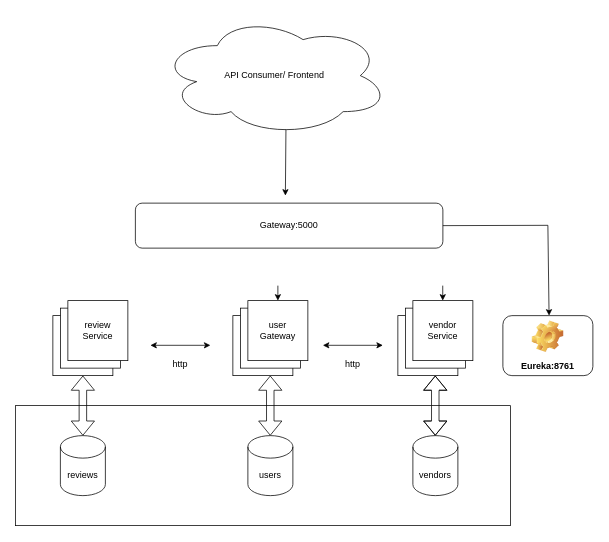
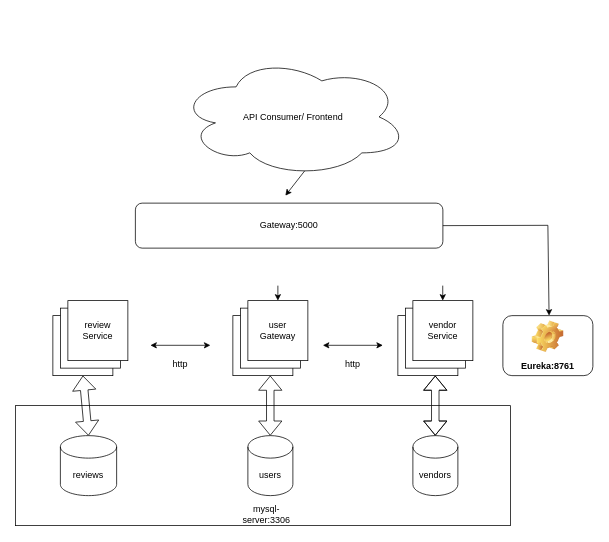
  <mxCell id="0" />
  <mxCell id="1" parent="0" />
- <mxCell id="2" value="API Consumer/ Frontend" style="ellipse;shape=cloud;whiteSpace=wrap;html=1;" vertex="1" parent="1"><mxGeometry x="213" width="305" height="160" as="geometry" y="20" /></mxCell>
+ <mxCell id="2" value="API Consumer/ Frontend" style="ellipse;shape=cloud;whiteSpace=wrap;html=1;" vertex="1" parent="1"><mxGeometry x="238" y="75" width="305" height="160" as="geometry" /></mxCell>
  <mxCell id="3" value="" style="endArrow=classic;html=1;rounded=0;exitX=0.55;exitY=0.95;exitDx=0;exitDy=0;exitPerimeter=0;" edge="1" parent="1" source="2"><mxGeometry width="50" height="50" relative="1" as="geometry"><mxPoint x="360" y="190" as="sourcePoint" /><mxPoint x="380" y="260" as="targetPoint" /></mxGeometry></mxCell>
  <mxCell id="4" value="Gateway:5000" style="rounded=1;whiteSpace=wrap;html=1;" vertex="1" parent="1"><mxGeometry x="180" y="270" width="410" height="60" as="geometry" /></mxCell>
  <mxCell id="5" value="Eureka:8761" style="label;whiteSpace=wrap;html=1;align=center;verticalAlign=bottom;spacingLeft=0;spacingBottom=4;imageAlign=center;imageVerticalAlign=top;image=img/clipart/Gear_128x128.png" vertex="1" parent="1"><mxGeometry x="670" y="420" width="120" height="80" as="geometry" /></mxCell>
  <mxCell id="6" value="" style="whiteSpace=wrap;html=1;aspect=fixed;" vertex="1" parent="1"><mxGeometry x="70" y="420" width="80" height="80" as="geometry" /></mxCell>
  <mxCell id="7" value="" style="whiteSpace=wrap;html=1;aspect=fixed;" vertex="1" parent="1"><mxGeometry x="80" y="410" width="80" height="80" as="geometry" /></mxCell>
  <mxCell id="8" value="review&lt;br&gt;Service" style="whiteSpace=wrap;html=1;aspect=fixed;" vertex="1" parent="1"><mxGeometry x="90" y="400" width="80" height="80" as="geometry" /></mxCell>
  <mxCell id="9" value="" style="whiteSpace=wrap;html=1;aspect=fixed;" vertex="1" parent="1"><mxGeometry x="310" y="420" width="80" height="80" as="geometry" /></mxCell>
  <mxCell id="10" value="" style="whiteSpace=wrap;html=1;aspect=fixed;" vertex="1" parent="1"><mxGeometry x="320" y="410" width="80" height="80" as="geometry" /></mxCell>
  <mxCell id="11" value="user&lt;br&gt;Gateway" style="whiteSpace=wrap;html=1;aspect=fixed;" vertex="1" parent="1"><mxGeometry x="330" y="400" width="80" height="80" as="geometry" /></mxCell>
  <mxCell id="12" value="" style="whiteSpace=wrap;html=1;aspect=fixed;" vertex="1" parent="1"><mxGeometry x="530" y="420" width="80" height="80" as="geometry" /></mxCell>
  <mxCell id="13" value="" style="whiteSpace=wrap;html=1;aspect=fixed;" vertex="1" parent="1"><mxGeometry x="540" y="410" width="80" height="80" as="geometry" /></mxCell>
  <mxCell id="14" value="vendor&lt;br&gt;Service" style="whiteSpace=wrap;html=1;aspect=fixed;" vertex="1" parent="1"><mxGeometry x="550" y="400" width="80" height="80" as="geometry" /></mxCell>
  <mxCell id="15" value="" style="endArrow=classic;html=1;rounded=0;exitX=1;exitY=0.5;exitDx=0;exitDy=0;entryX=0.43;entryY=0.005;entryDx=0;entryDy=0;entryPerimeter=0;" edge="1" parent="1" source="4"><mxGeometry width="50" height="50" relative="1" as="geometry"><mxPoint x="600" y="299.6" as="sourcePoint" /><mxPoint x="731.6" y="420" as="targetPoint" /><Array as="points"><mxPoint x="730" y="299.6" /></Array></mxGeometry></mxCell>
  <mxCell id="16" value="" style="endArrow=classic;html=1;rounded=0;entryX=0.5;entryY=0;entryDx=0;entryDy=0;" edge="1" parent="1" target="11"><mxGeometry width="50" height="50" relative="1" as="geometry"><mxPoint x="370" y="380" as="sourcePoint" /><mxPoint x="400" y="340" as="targetPoint" /></mxGeometry></mxCell>
  <mxCell id="17" value="" style="endArrow=classic;html=1;rounded=0;entryX=0.5;entryY=0;entryDx=0;entryDy=0;" edge="1" parent="1"><mxGeometry width="50" height="50" relative="1" as="geometry"><mxPoint x="589.82" y="380" as="sourcePoint" /><mxPoint x="589.82" y="400" as="targetPoint" /></mxGeometry></mxCell>
  <mxCell id="18" value="" style="rounded=0;whiteSpace=wrap;html=1;align=center;" vertex="1" parent="1"><mxGeometry x="20" y="540" width="660" height="160" as="geometry" /></mxCell>
- <mxCell id="19" value="reviews" style="shape=cylinder3;whiteSpace=wrap;html=1;boundedLbl=1;backgroundOutline=1;size=15;" vertex="1" parent="1"><mxGeometry x="80" y="580" width="60" height="80" as="geometry" /></mxCell>
+ <mxCell id="19" value="reviews" style="shape=cylinder3;whiteSpace=wrap;html=1;boundedLbl=1;backgroundOutline=1;size=15;" vertex="1" parent="1"><mxGeometry x="80" y="580" width="75" height="80" as="geometry" /></mxCell>
  <mxCell id="20" value="users" style="shape=cylinder3;whiteSpace=wrap;html=1;boundedLbl=1;backgroundOutline=1;size=15;" vertex="1" parent="1"><mxGeometry x="330" y="580" width="60" height="80" as="geometry" /></mxCell>
  <mxCell id="21" value="vendors" style="shape=cylinder3;whiteSpace=wrap;html=1;boundedLbl=1;backgroundOutline=1;size=15;" vertex="1" parent="1"><mxGeometry x="550" y="580" width="60" height="80" as="geometry" /></mxCell>
  <mxCell id="22" value="" style="shape=flexArrow;endArrow=classic;startArrow=classic;html=1;rounded=0;entryX=0.5;entryY=1;entryDx=0;entryDy=0;exitX=0.5;exitY=0;exitDx=0;exitDy=0;exitPerimeter=0;" edge="1" parent="1" source="19" target="6"><mxGeometry width="100" height="100" relative="1" as="geometry"><mxPoint x="113" y="580" as="sourcePoint" /><mxPoint x="213" y="480" as="targetPoint" /></mxGeometry></mxCell>
  <mxCell id="23" value="" style="shape=flexArrow;endArrow=classic;startArrow=classic;html=1;rounded=0;entryX=0.5;entryY=1;entryDx=0;entryDy=0;exitX=0.5;exitY=0;exitDx=0;exitDy=0;exitPerimeter=0;" edge="1" parent="1"><mxGeometry width="100" height="100" relative="1" as="geometry"><mxPoint x="359.86" y="580" as="sourcePoint" /><mxPoint x="359.86" y="500" as="targetPoint" /></mxGeometry></mxCell>
  <mxCell id="24" value="" style="shape=flexArrow;endArrow=classic;startArrow=classic;html=1;rounded=0;entryX=0.5;entryY=1;entryDx=0;entryDy=0;exitX=0.5;exitY=0;exitDx=0;exitDy=0;exitPerimeter=0;" edge="1" parent="1"><mxGeometry width="100" height="100" relative="1" as="geometry"><mxPoint x="579.86" y="580" as="sourcePoint" /><mxPoint x="579.86" y="500" as="targetPoint" /><Array as="points"><mxPoint x="579.86" y="540" /></Array></mxGeometry></mxCell>
+ <mxCell id="25" value="mysql-server:3306" style="text;html=1;strokeColor=none;fillColor=none;align=center;verticalAlign=middle;whiteSpace=wrap;rounded=0;" vertex="1" parent="1"><mxGeometry x="310" y="670" width="90" height="30" as="geometry" /></mxCell>
  <mxCell id="26" value="" style="endArrow=classic;startArrow=classic;html=1;rounded=0;" edge="1" parent="1"><mxGeometry width="50" height="50" relative="1" as="geometry"><mxPoint x="200" y="459.58" as="sourcePoint" /><mxPoint x="280" y="459.58" as="targetPoint" /></mxGeometry></mxCell>
  <mxCell id="27" value="" style="endArrow=classic;startArrow=classic;html=1;rounded=0;" edge="1" parent="1"><mxGeometry width="50" height="50" relative="1" as="geometry"><mxPoint x="430" y="459.58" as="sourcePoint" /><mxPoint x="510" y="459.58" as="targetPoint" /></mxGeometry></mxCell>
  <mxCell id="28" value="http" style="text;html=1;strokeColor=none;fillColor=none;align=center;verticalAlign=middle;whiteSpace=wrap;rounded=0;" vertex="1" parent="1"><mxGeometry x="210" y="470" width="60" height="30" as="geometry" /></mxCell>
  <mxCell id="29" value="http" style="text;html=1;strokeColor=none;fillColor=none;align=center;verticalAlign=middle;whiteSpace=wrap;rounded=0;" vertex="1" parent="1"><mxGeometry x="440" y="470" width="60" height="30" as="geometry" /></mxCell>
